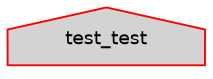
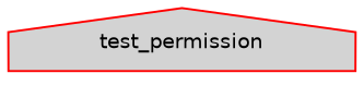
  digraph {
    rankdir=TB
-   n1 [color=red fillcolor=lightgrey fontname=Helvetica fontsize=10 height=0.2 label=test_test shape=house style=filled width=0.4]
+   n1 [color=red fillcolor=lightgrey fontname=Helvetica fontsize=10 height=0.2 label=test_permission shape=house style=filled width=0.4]
  }
